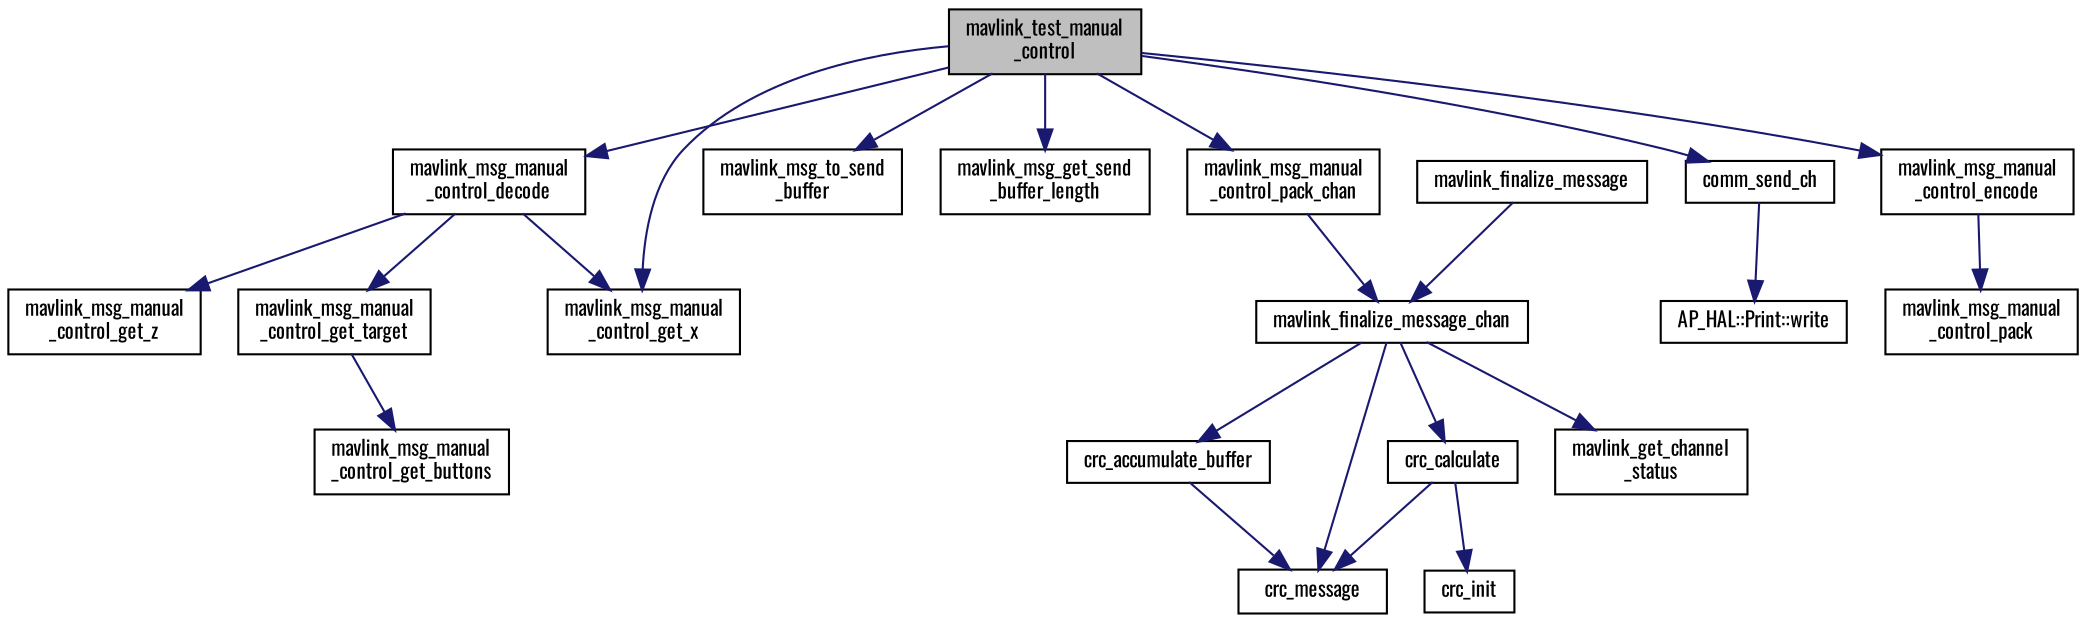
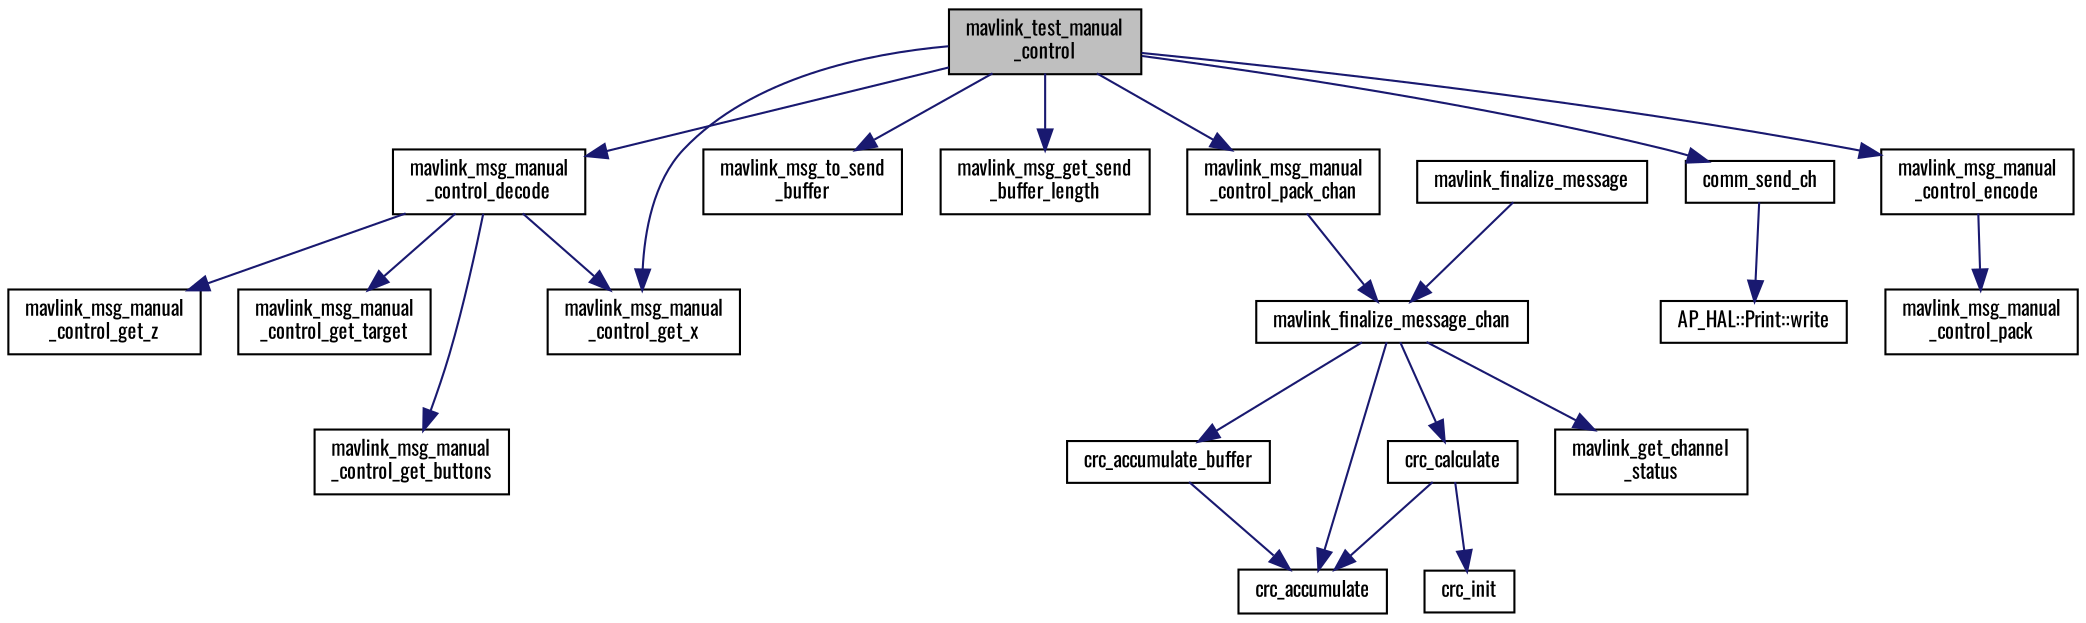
  digraph {
    fontname=Oswald
    rankdir=TB
    node [color=black fillcolor=white fontname=Oswald fontsize=10 shape=record style=filled]
    edge [color=midnightblue fontname=Oswald fontsize=10 labelfontname=Helvetica labelfontsize=10 style=solid]
    n1 [fillcolor=grey75 fontcolor=black height=0.2 label="mavlink_test_manual\l_control" width=0.4]
    n2 [height=0.2 label="mavlink_msg_manual\l_control_encode" width=0.4]
    n3 [height=0.2 label="mavlink_msg_manual\l_control_decode" width=0.4]
    n4 [height=0.2 label="mavlink_msg_manual\l_control_pack_chan" width=0.4]
    n5 [height=0.2 label="mavlink_msg_to_send\l_buffer" width=0.4]
    n6 [height=0.2 label="mavlink_msg_get_send\l_buffer_length" width=0.4]
    n7 [height=0.2 label=comm_send_ch width=0.4]
    n8 [height=0.2 label="mavlink_msg_manual\l_control_get_x" width=0.4]
    n9 [height=0.2 label="mavlink_msg_manual\l_control_pack" width=0.4]
    n10 [height=0.2 label="mavlink_msg_manual\l_control_get_z" width=0.4]
    n11 [height=0.2 label="mavlink_msg_manual\l_control_get_buttons" width=0.4]
    n12 [height=0.2 label="mavlink_msg_manual\l_control_get_target" width=0.4]
    n13 [height=0.2 label=mavlink_finalize_message_chan width=0.4]
    n14 [height=0.2 label="AP_HAL::Print::write" width=0.4]
    n15 [height=0.2 label=mavlink_finalize_message width=0.4]
    n16 [height=0.2 label="mavlink_get_channel\l_status" width=0.4]
    n17 [height=0.2 label=crc_calculate width=0.4]
-   n18 [height=0.2 label=crc_message width=0.4]
+   n18 [height=0.2 label=crc_accumulate width=0.4]
    n19 [height=0.2 label=crc_accumulate_buffer width=0.4]
    n20 [height=0.2 label=crc_init width=0.4]
    n1 -> n2
    n1 -> n3
    n1 -> n4
    n1 -> n5
    n1 -> n6
    n1 -> n7
    n1 -> n8
    n2 -> n9
    n3 -> n8
    n3 -> n10
-   n12 -> n11
+   n3 -> n11
    n3 -> n12
    n4 -> n13
    n7 -> n14
    n13 -> n16
    n13 -> n17
    n13 -> n18
    n13 -> n19
    n15 -> n13
    n17 -> n18
    n17 -> n20
    n19 -> n18
  }
